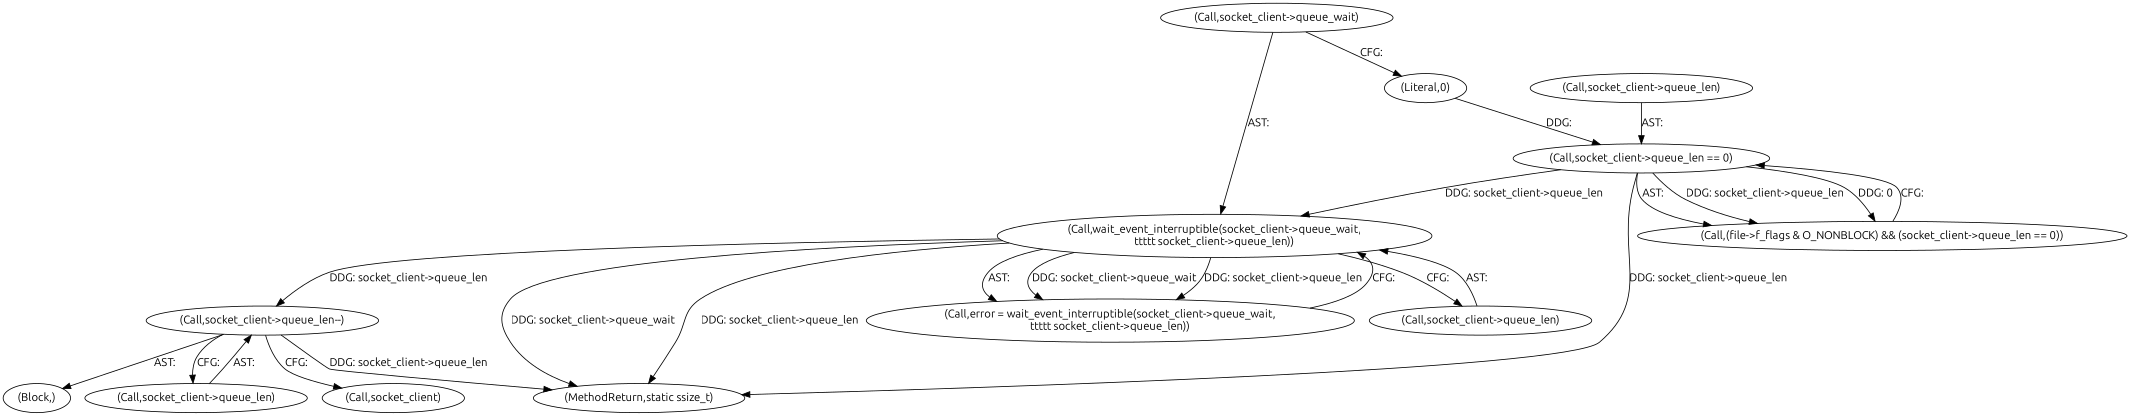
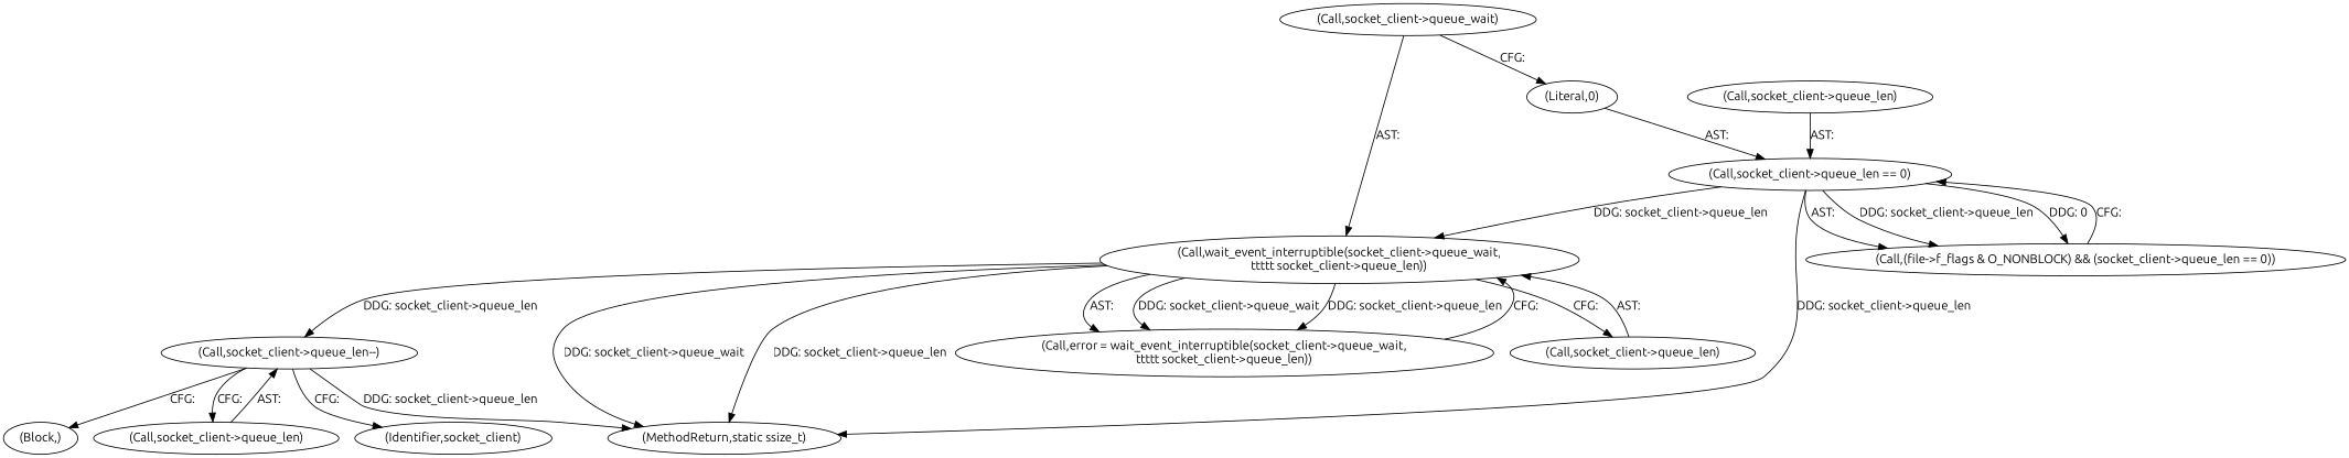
  digraph {
    fontname=Ubuntu
    node [fontname=Ubuntu]
    edge [fontname=Ubuntu]
    n1 [label="(Call,socket_client->queue_len--)"]
    n2 [label="(Block,)"]
    n3 [label="(MethodReturn,static ssize_t)"]
    n4 [label="(Call,socket_client->queue_len)"]
-   n5 [label="(Call,socket_client)"]
+   n5 [label="(Identifier,socket_client)"]
    n6 [label="(Call,wait_event_interruptible(socket_client->queue_wait,\n\t\t\t\t\t socket_client->queue_len))"]
    n7 [label="(Call,error = wait_event_interruptible(socket_client->queue_wait,\n\t\t\t\t\t socket_client->queue_len))"]
    n8 [label="(Call,socket_client->queue_len)"]
    n9 [label="(Call,socket_client->queue_len == 0)"]
    n10 [label="(Call,(file->f_flags & O_NONBLOCK) && (socket_client->queue_len == 0))"]
    n11 [label="(Literal,0)"]
    n12 [label="(Call,socket_client->queue_len)"]
    n13 [label="(Call,socket_client->queue_wait)"]
-   n1 -> n2 [label="AST: "]
+   n1 -> n2 [label="CFG: "]
    n1 -> n3 [label="DDG: socket_client->queue_len"]
    n1 -> n4 [label="CFG: "]
    n1 -> n5 [label="CFG: "]
    n4 -> n1 [label="AST: "]
    n6 -> n1 [label="DDG: socket_client->queue_len"]
    n6 -> n3 [label="DDG: socket_client->queue_wait"]
    n6 -> n3 [label="DDG: socket_client->queue_len"]
    n6 -> n7 [label="AST: "]
    n6 -> n7 [label="DDG: socket_client->queue_wait"]
    n6 -> n7 [label="DDG: socket_client->queue_len"]
    n6 -> n8 [label="CFG: "]
    n7 -> n6 [label="CFG: "]
    n8 -> n6 [label="AST: "]
    n9 -> n3 [label="DDG: socket_client->queue_len"]
    n9 -> n6 [label="DDG: socket_client->queue_len"]
    n9 -> n10 [label="AST: "]
    n9 -> n10 [label="DDG: socket_client->queue_len"]
    n9 -> n10 [label="DDG: 0"]
    n10 -> n9 [label="CFG: "]
-   n11 -> n9 [label="DDG: "]
+   n11 -> n9 [label="AST: "]
    n12 -> n9 [label="AST: "]
    n13 -> n6 [label="AST: "]
    n13 -> n11 [label="CFG: "]
  }
